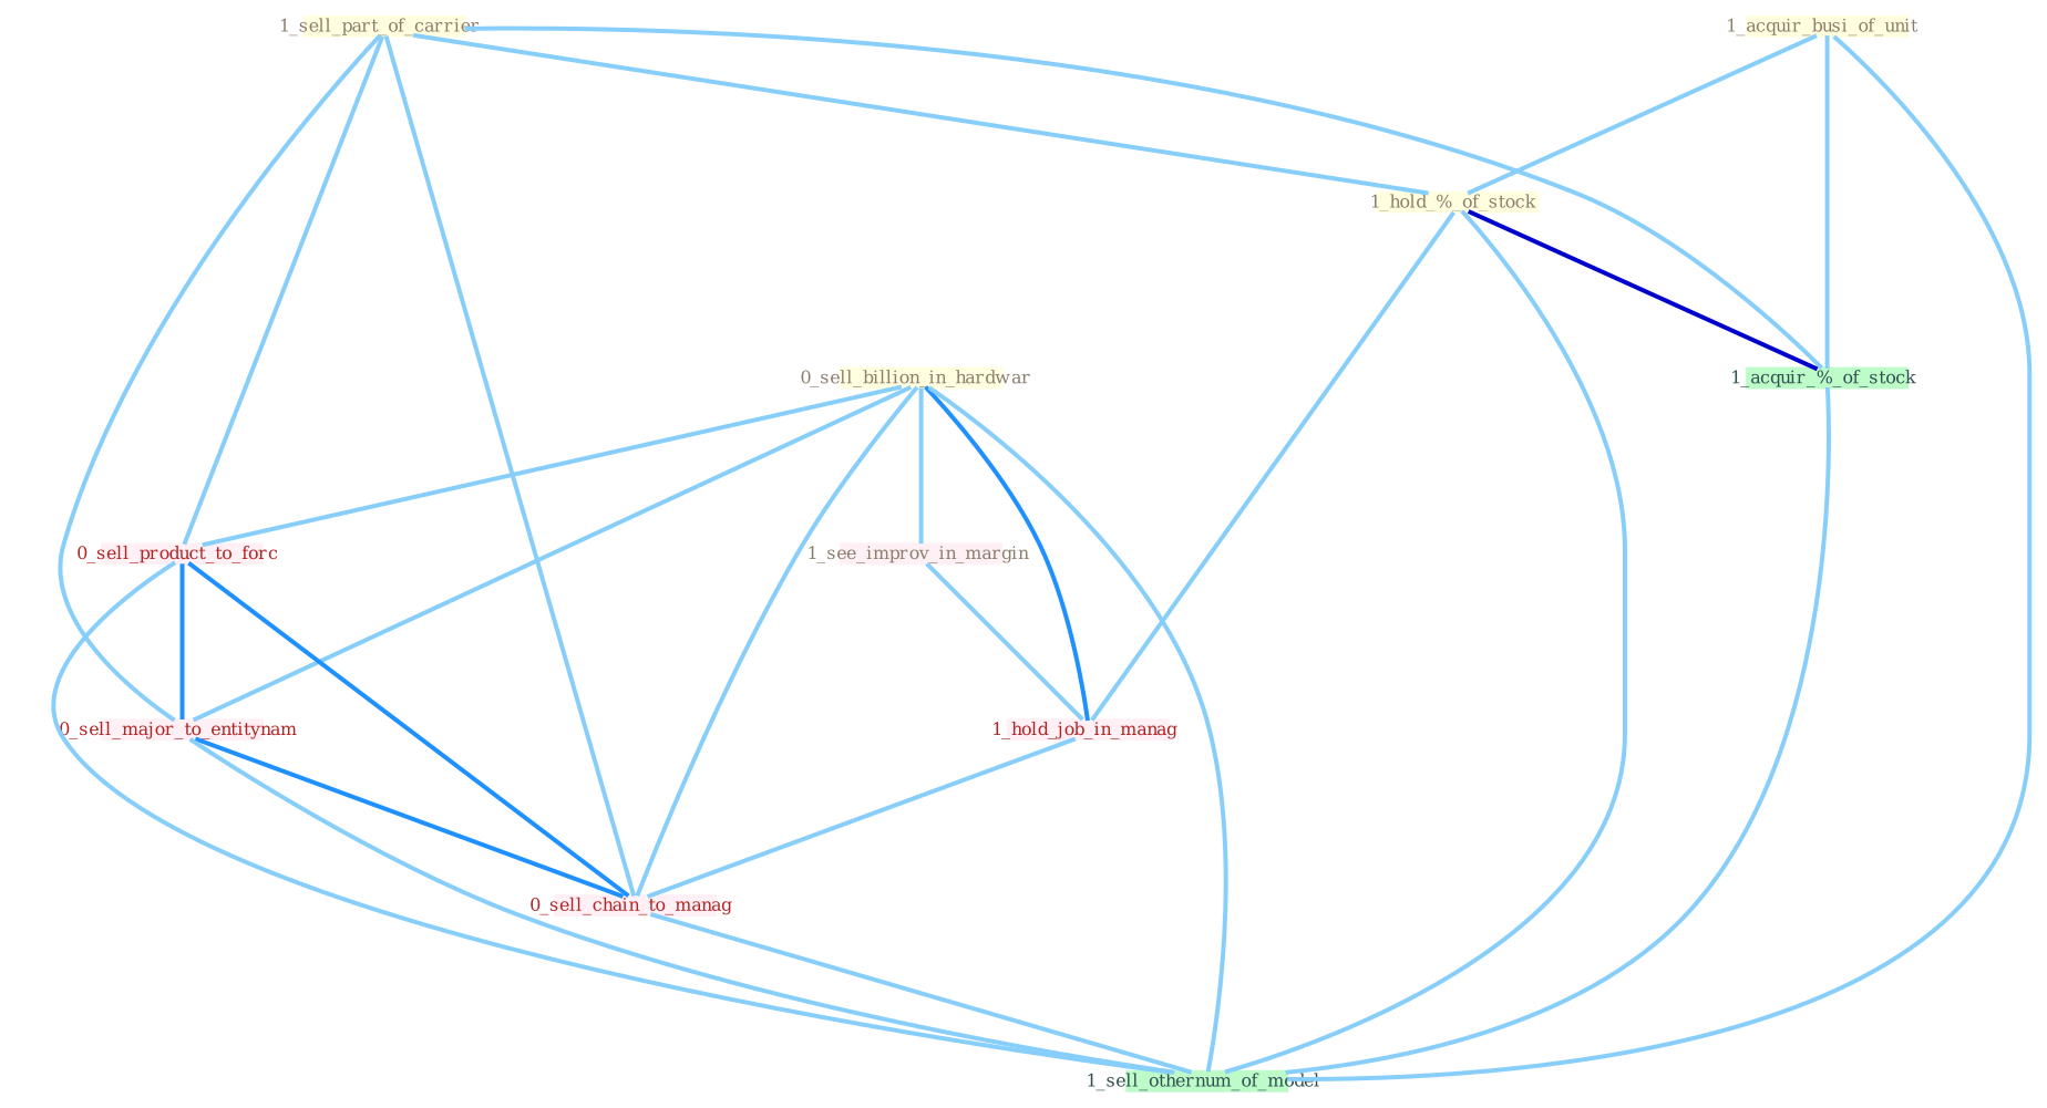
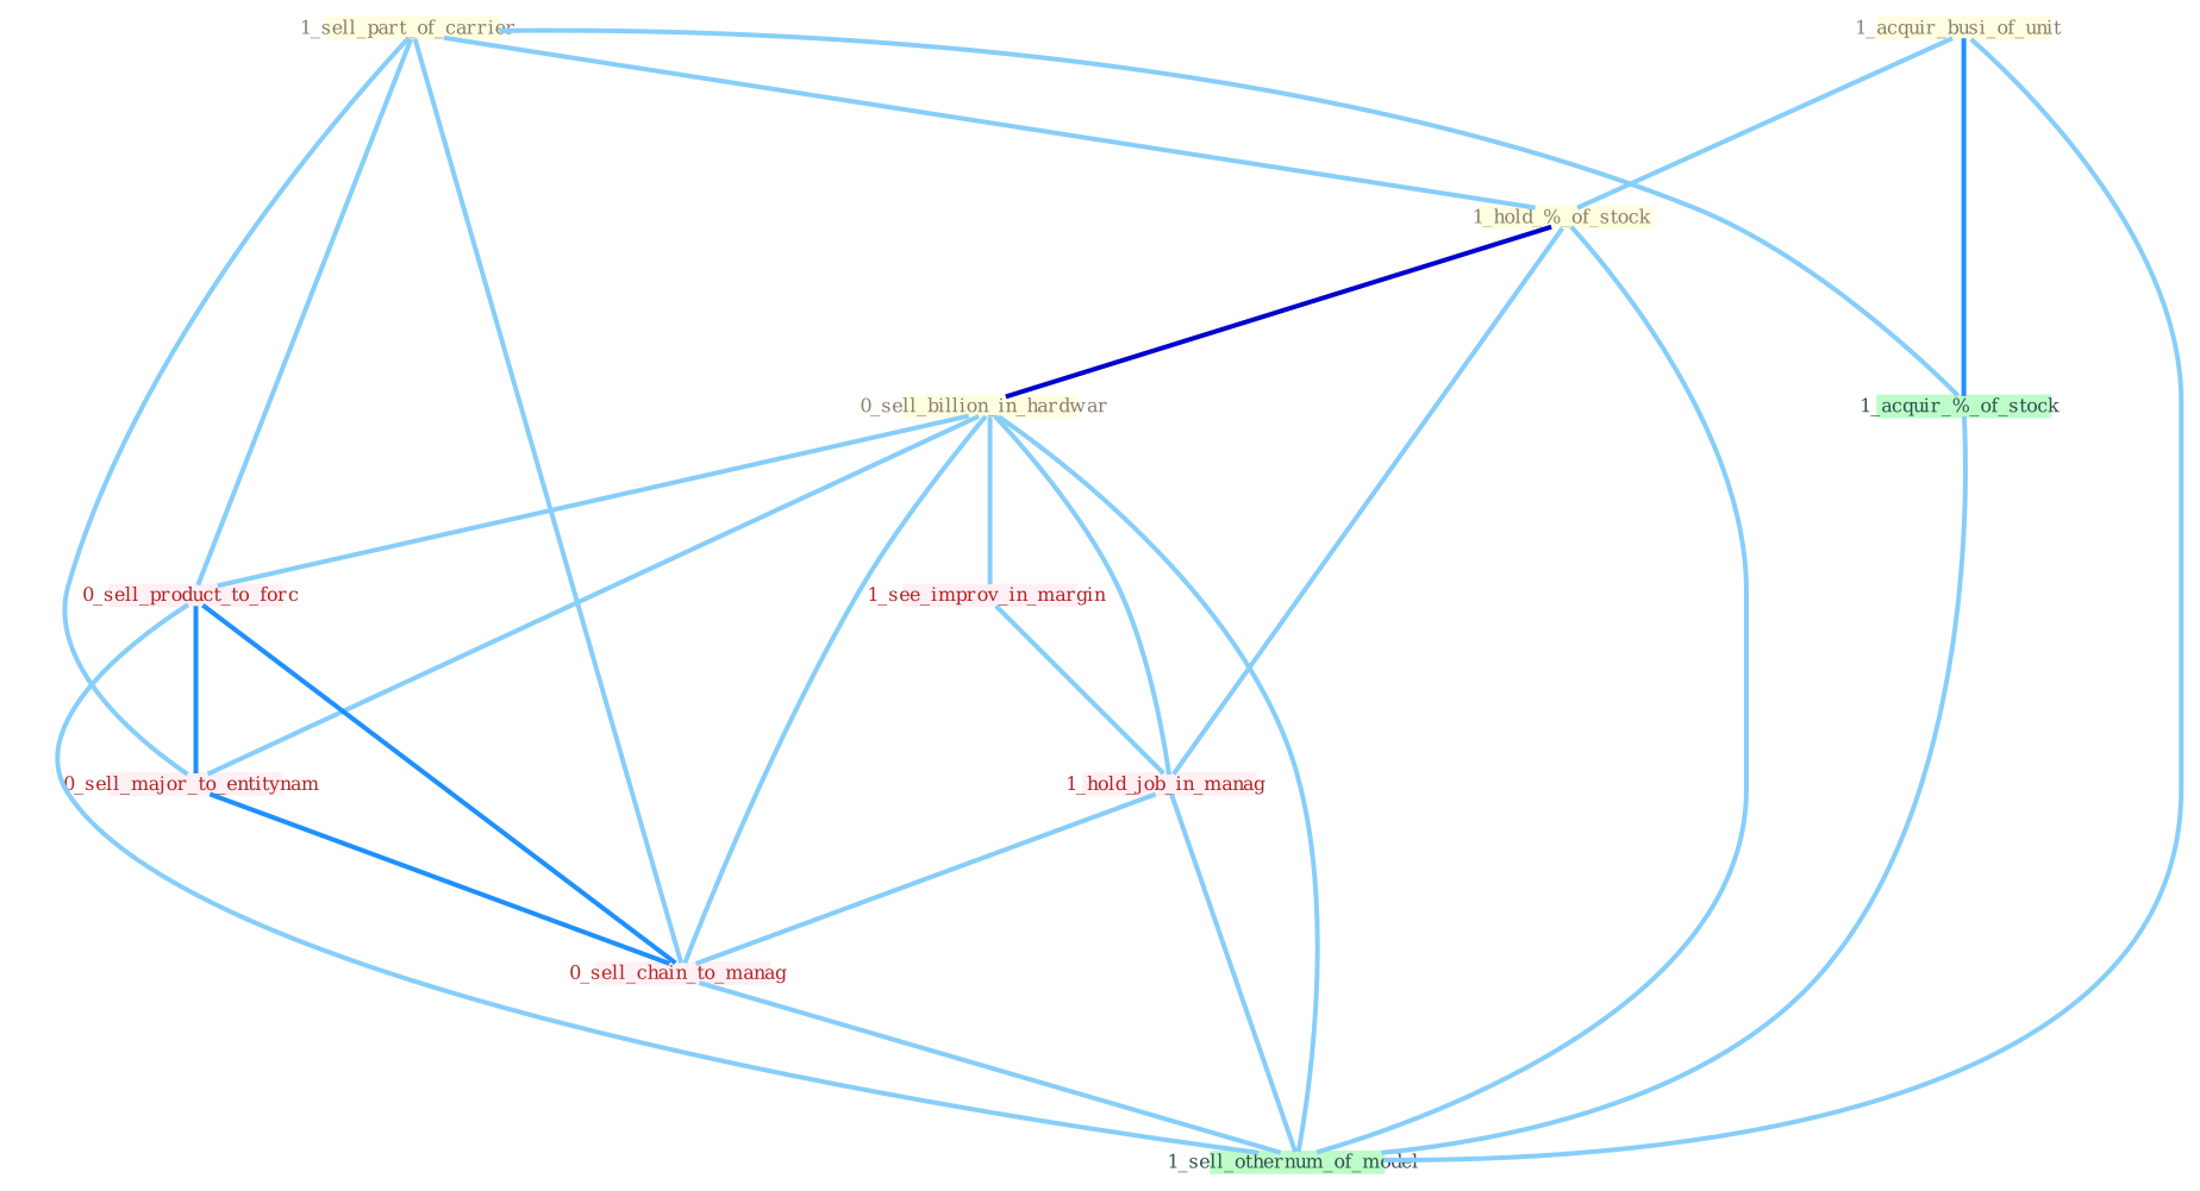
  graph {
    node [color="#fff0f5" fixedsize=true fontcolor="#b22222" fontsize=4 shape=polygon style=filled]
    edge [color="#87cefa" w=1]
    "1_sell_part_of_carrier " [color="#ffffe0" fontcolor="#8b7d6b" height=.06 width=.5]
    "1_acquir_busi_of_unit " [color="#ffffe0" fontcolor="#8b7d6b" height=.06 width=.5]
    "0_sell_billion_in_hardwar " [color="#ffffe0" fontcolor="#8b7d6b" height=.06 width=.5]
    "1_hold_%_of_stock " [color="#ffffe0" fontcolor="#8b7d6b" height=.06 width=.5]
-   "1_see_improv_in_margin " [fontcolor="#8b7d6b" height=.06 width=.5]
+   "1_see_improv_in_margin " [height=.06 width=.5]
    "1_hold_job_in_manag " [height=.06 width=.5]
    "0_sell_product_to_forc " [height=.06 width=.5]
    "0_sell_major_to_entitynam " [height=.06 width=.5]
    "0_sell_chain_to_manag " [height=.06 width=.5]
    "1_acquir_%_of_stock " [color="#BDFCC9" fontcolor="#2f4f4f" height=.06 width=.5]
    "1_sell_othernum_of_model " [color="#BDFCC9" fontcolor="#2f4f4f" height=.06 width=.5]
    subgraph sub_1 {
      "1_sell_part_of_carrier "
      "1_acquir_busi_of_unit "
      "0_sell_billion_in_hardwar "
      "1_hold_%_of_stock "
    }
    subgraph sub_2 {
      "1_see_improv_in_margin "
      "1_hold_job_in_manag "
      "0_sell_product_to_forc "
      "0_sell_major_to_entitynam "
      "0_sell_chain_to_manag "
    }
    "1_sell_part_of_carrier " -- "1_hold_%_of_stock "
    "1_sell_part_of_carrier " -- "0_sell_product_to_forc "
    "1_sell_part_of_carrier " -- "0_sell_major_to_entitynam "
    "1_sell_part_of_carrier " -- "0_sell_chain_to_manag "
    "1_sell_part_of_carrier " -- "1_acquir_%_of_stock "
    "1_acquir_busi_of_unit " -- "1_hold_%_of_stock "
-   "1_acquir_busi_of_unit " -- "1_acquir_%_of_stock " [w=2]
+   "1_acquir_busi_of_unit " -- "1_acquir_%_of_stock " [color="#1e90ff" w=2]
    "1_acquir_busi_of_unit " -- "1_sell_othernum_of_model "
    "0_sell_billion_in_hardwar " -- "1_see_improv_in_margin "
-   "0_sell_billion_in_hardwar " -- "1_hold_job_in_manag " [color="#1e90ff"]
+   "0_sell_billion_in_hardwar " -- "1_hold_job_in_manag "
    "0_sell_billion_in_hardwar " -- "0_sell_product_to_forc "
    "0_sell_billion_in_hardwar " -- "0_sell_major_to_entitynam "
    "0_sell_billion_in_hardwar " -- "0_sell_chain_to_manag "
    "0_sell_billion_in_hardwar " -- "1_sell_othernum_of_model "
    "1_hold_%_of_stock " -- "1_hold_job_in_manag "
-   "1_hold_%_of_stock " -- "1_acquir_%_of_stock " [color="#0000cd" w=3]
+   "1_hold_%_of_stock " -- "0_sell_billion_in_hardwar " [color="#0000cd" w=3]
    "1_hold_%_of_stock " -- "1_sell_othernum_of_model "
    "1_see_improv_in_margin " -- "1_hold_job_in_manag "
    "1_hold_job_in_manag " -- "0_sell_chain_to_manag "
    "0_sell_product_to_forc " -- "0_sell_major_to_entitynam " [color="#1e90ff" w=2]
    "0_sell_product_to_forc " -- "0_sell_chain_to_manag " [color="#1e90ff" w=2]
    "0_sell_product_to_forc " -- "1_sell_othernum_of_model "
    "0_sell_major_to_entitynam " -- "0_sell_chain_to_manag " [color="#1e90ff" w=2]
-   "0_sell_major_to_entitynam " -- "1_sell_othernum_of_model "
+   "1_hold_job_in_manag " -- "1_sell_othernum_of_model "
    "0_sell_chain_to_manag " -- "1_sell_othernum_of_model "
    "1_acquir_%_of_stock " -- "1_sell_othernum_of_model "
  }
